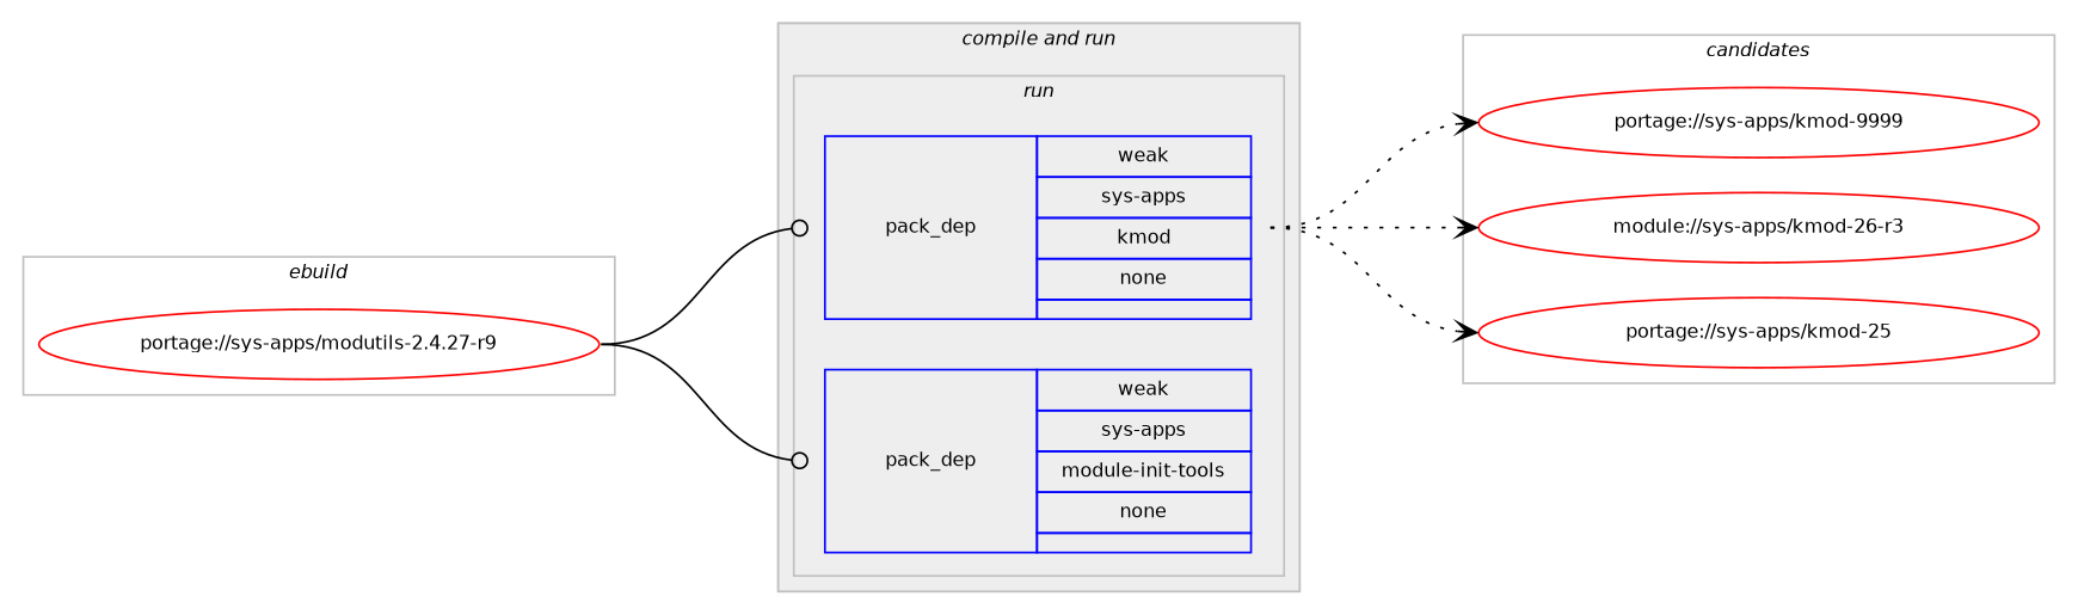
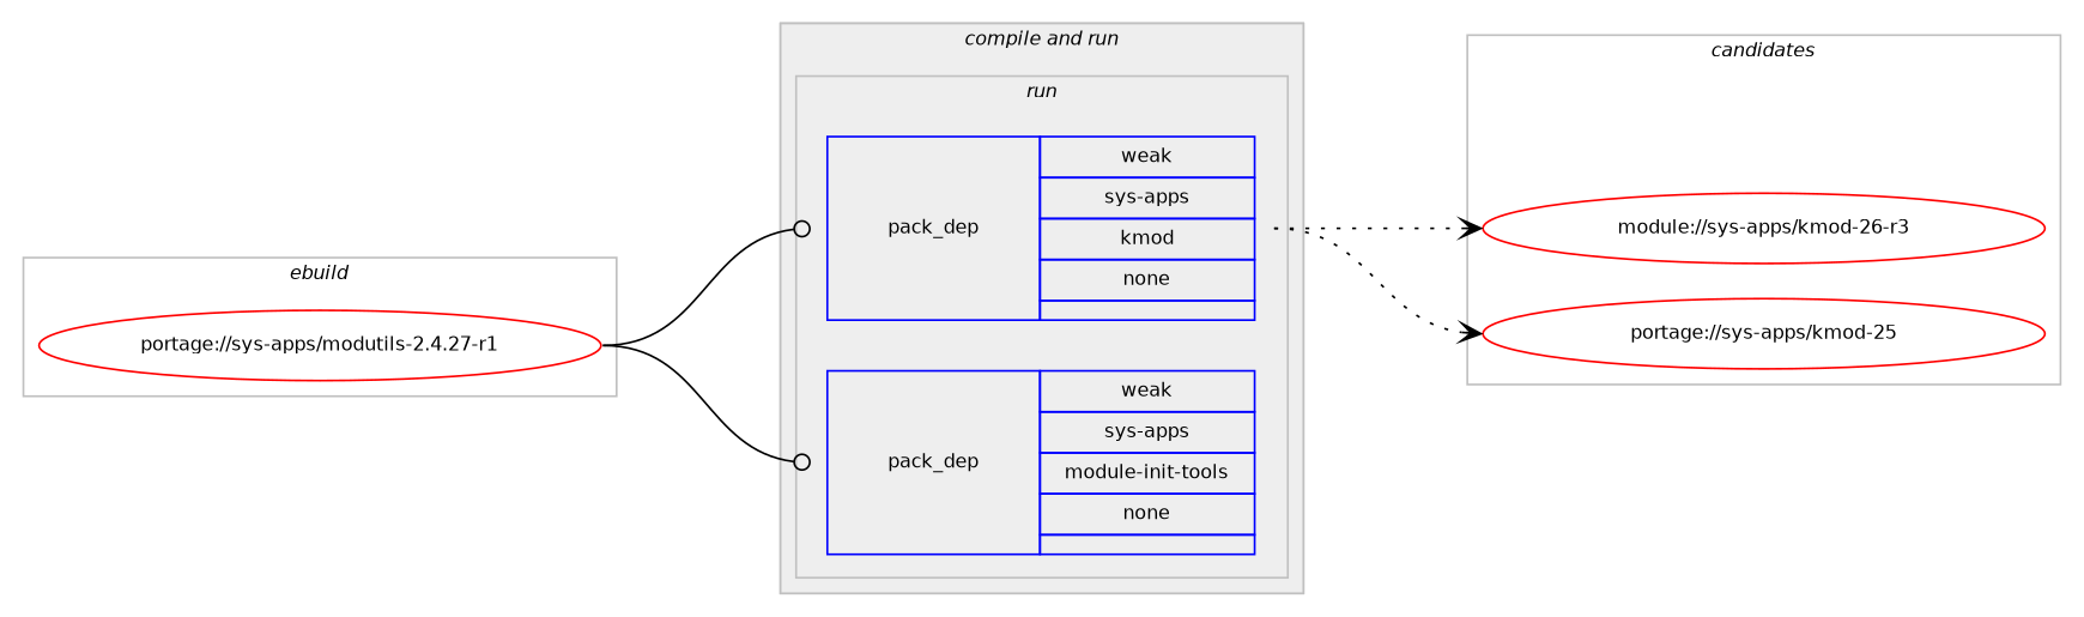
  digraph {
    compound=true
    concentrate=true
    fontname=Helvetica
    fontsize=10
    newrank=true
    rankdir=LR
    ranksep=1.5
    node [color=red fontname=Helvetica fontsize=10]
    edge [arrowhead=vee headport=w style=dotted tailport=e weight=100]
-   n1 [label="portage://sys-apps/modutils-2.4.27-r9" width=4]
+   n1 [label="portage://sys-apps/modutils-2.4.27-r1" width=4]
    n2 [color=blue label=<<TABLE BORDER="0" CELLBORDER="1" CELLSPACING="0" CELLPADDING="4" WIDTH="220"><TR><TD ROWSPAN="6" CELLPADDING="30">pack_dep</TD></TR><TR><TD WIDTH="110">weak</TD></TR><TR><TD>sys-apps</TD></TR><TR><TD>kmod</TD></TR><TR><TD>none</TD></TR><TR><TD></TD></TR></TABLE>> shape=none]
    n3 [color=blue label=<<TABLE BORDER="0" CELLBORDER="1" CELLSPACING="0" CELLPADDING="4" WIDTH="220"><TR><TD ROWSPAN="6" CELLPADDING="30">pack_dep</TD></TR><TR><TD WIDTH="110">weak</TD></TR><TR><TD>sys-apps</TD></TR><TR><TD>module-init-tools</TD></TR><TR><TD>none</TD></TR><TR><TD></TD></TR></TABLE>> shape=none]
-   n4 [label="portage://sys-apps/kmod-9999" width=4]
    n5 [label="module://sys-apps/kmod-26-r3" width=4]
    n6 [label="portage://sys-apps/kmod-25" width=4]
    subgraph cluster_1 {
      color=gray
      label=<<i>ebuild</i>>
      rank=same
      n1
    }
    subgraph cluster_2 {
      color=gray
      label=<<i>dependencies</i>>
      subgraph cluster_3 {
        color=gray
        fillcolor="#eeeeee"
        label=<<i>compile</i>>
        style=filled
      }
      subgraph cluster_4 {
        color=gray
        fillcolor="#eeeeee"
        label=<<i>compile and run</i>>
        style=filled
      }
      subgraph cluster_5 {
        color=gray
        fillcolor="#eeeeee"
        label=<<i>run</i>>
        style=filled
        subgraph sub_6 {
          color=gray
          fillcolor="#eeeeee"
          label=<<i>run</i>>
          style=filled
          n2
        }
        subgraph sub_7 {
          color=gray
          fillcolor="#eeeeee"
          label=<<i>run</i>>
          style=filled
          n3
        }
      }
    }
    subgraph cluster_8 {
      color=gray
      label=<<i>candidates</i>>
      rank=same
      subgraph sub_9 {
        color=black
        label=<<i>candidates</i>>
        nodesep=1
        rank=same
-       n4
        n5
        n6
      }
      subgraph sub_10 {
        color=black
        label=<<i>candidates</i>>
        nodesep=1
        rank=same
      }
    }
    n1 -> n2 [arrowhead=odot style=solid weight=20]
    n1 -> n3 [arrowhead=odot style=solid weight=20]
-   n2 -> n4
    n2 -> n5
    n2 -> n6
  }
